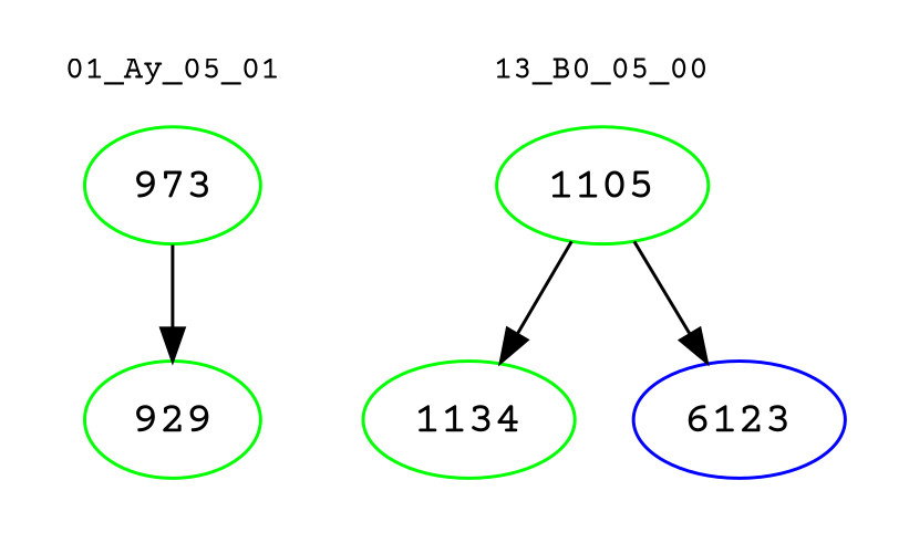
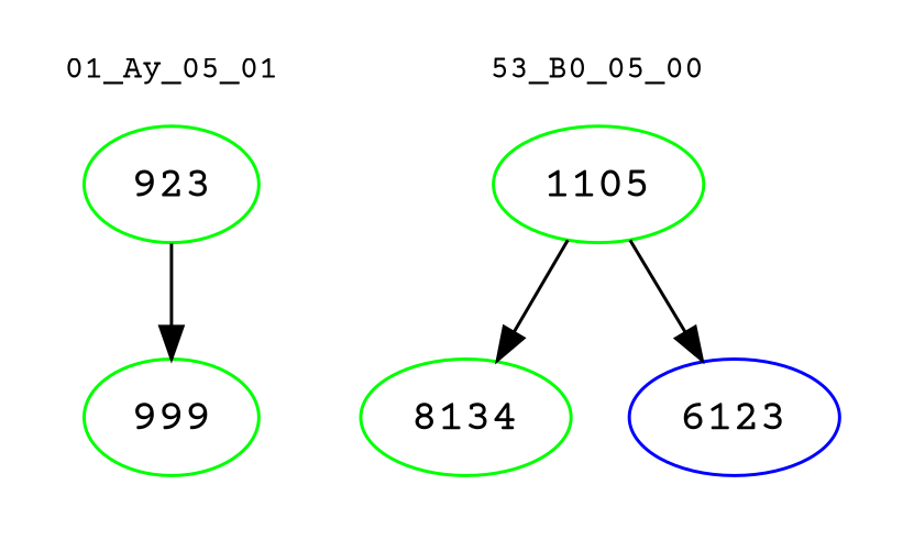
  digraph {
    fontname="Courier Prime"
    node [color=green fontname="Courier Prime"]
    edge [color=black fontname="Courier Prime"]
-   n1 [label=973]
-   n2 [label=929]
+   n1 [label=923]
+   n2 [label=999]
    n3 [label=1105]
-   n4 [label=1134]
+   n4 [label=8134]
    n5 [color=blue label=6123]
    subgraph cluster_1 {
      color=white
      fontsize=10
      label="01_Ay_05_01"
      n1
      n2
    }
    subgraph cluster_2 {
      color=white
      fontsize=10
-     label="13_B0_05_00"
+     label="53_B0_05_00"
      n3
      n4
      n5
    }
    n1 -> n2
    n3 -> n4
    n3 -> n5
  }
